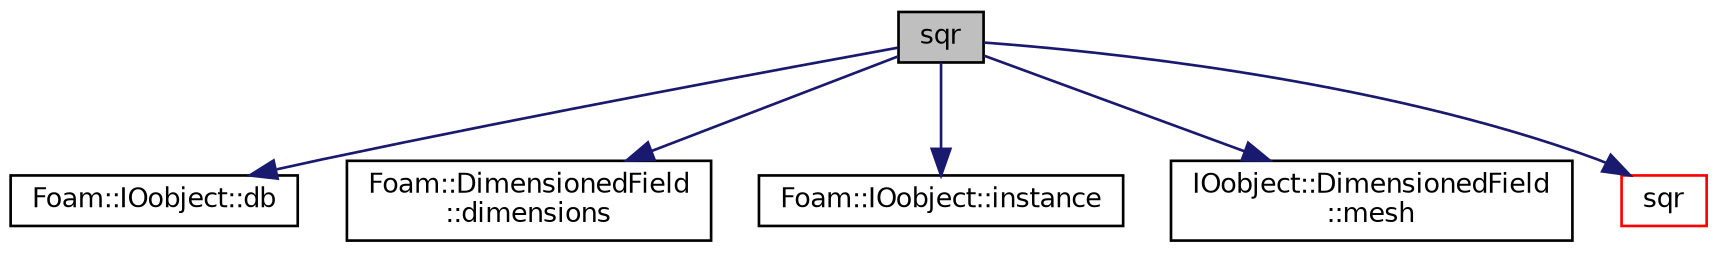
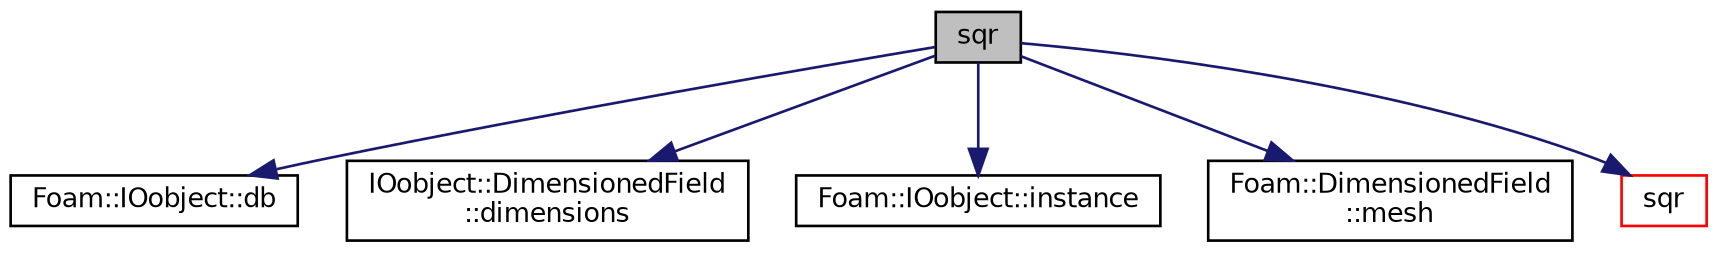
  digraph {
    rankdir=TB
    node [color=black fontname=Helvetica fontsize=10 shape=record]
    edge [color=midnightblue fontname=Helvetica fontsize=10 labelfontname=Helvetica labelfontsize=10 style=solid]
    n1 [fillcolor=grey75 fontcolor=black height=0.2 label=sqr style=filled width=0.4]
    n2 [height=0.2 label="Foam::IOobject::db" width=0.4]
-   n3 [height=0.2 label="Foam::DimensionedField\l::dimensions" width=0.4]
+   n3 [height=0.2 label="IOobject::DimensionedField\l::dimensions" width=0.4]
    n4 [height=0.2 label="Foam::IOobject::instance" width=0.4]
-   n5 [height=0.2 label="IOobject::DimensionedField\l::mesh" width=0.4]
+   n5 [height=0.2 label="Foam::DimensionedField\l::mesh" width=0.4]
    n6 [color=red height=0.2 label=sqr width=0.4]
    n1 -> n2
    n1 -> n3
    n1 -> n4
    n1 -> n5
    n1 -> n6
  }
